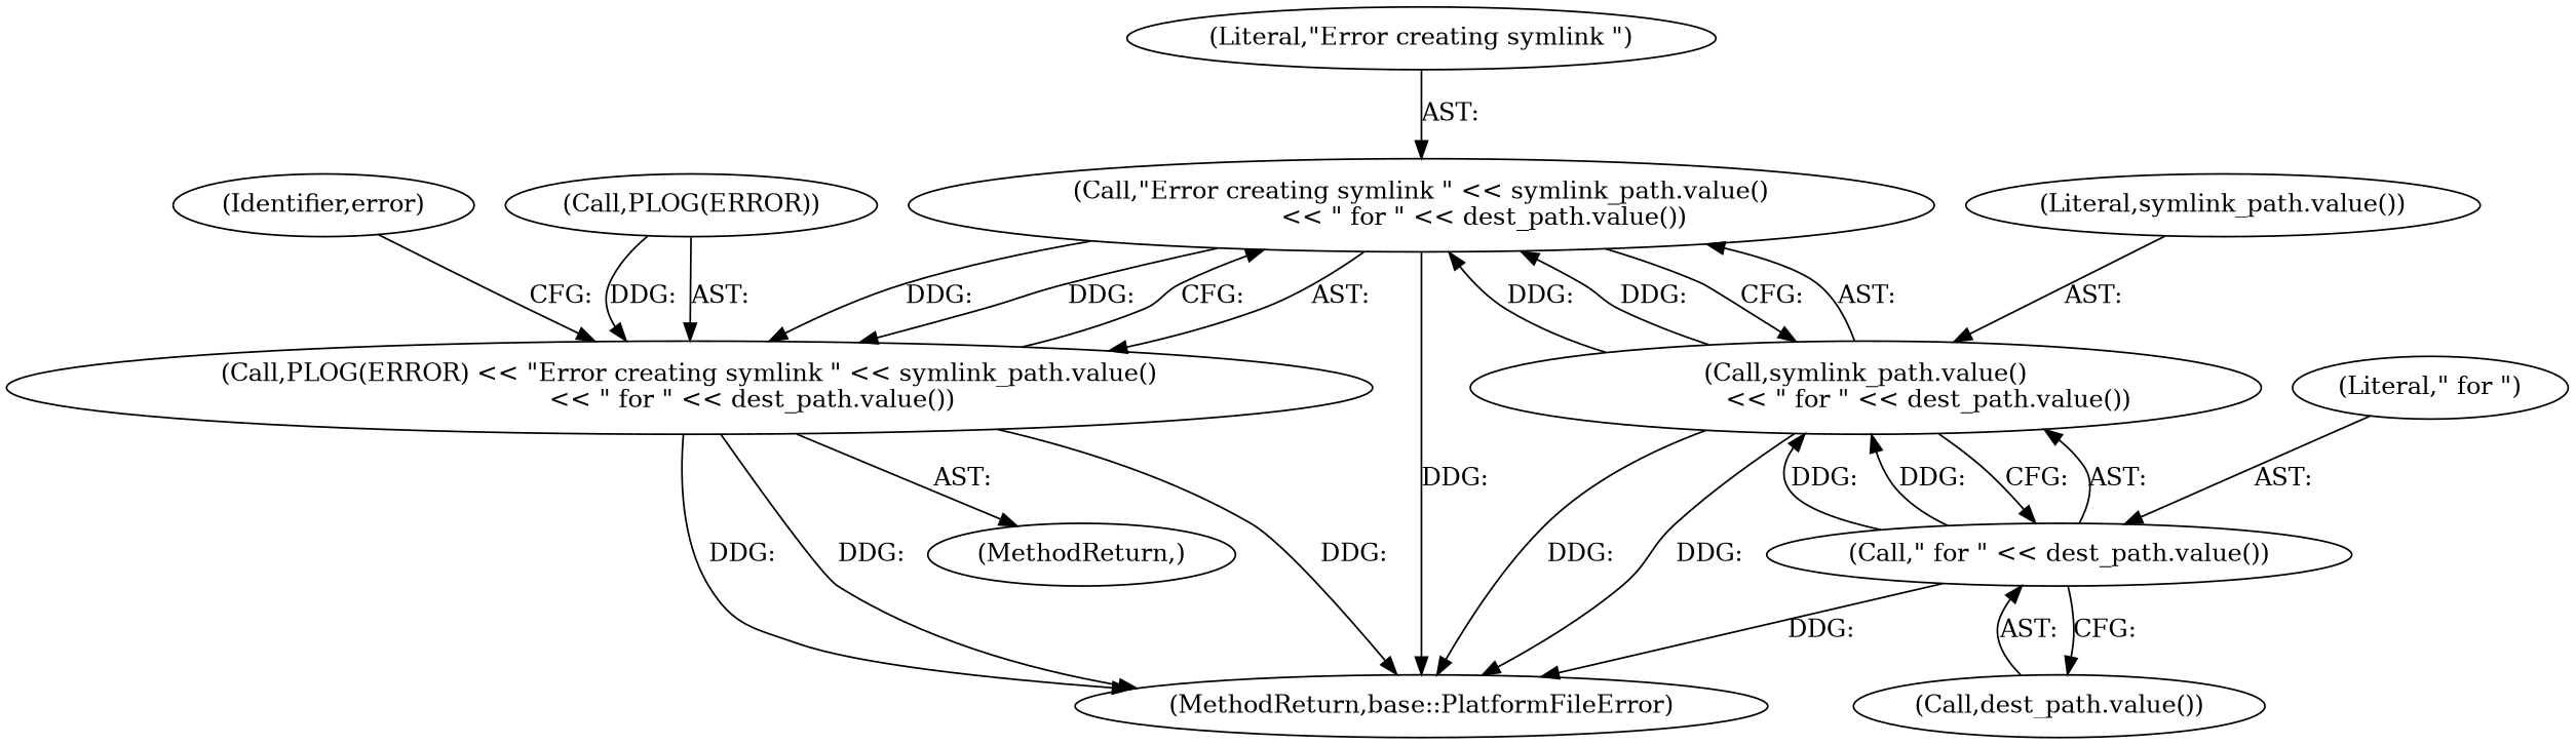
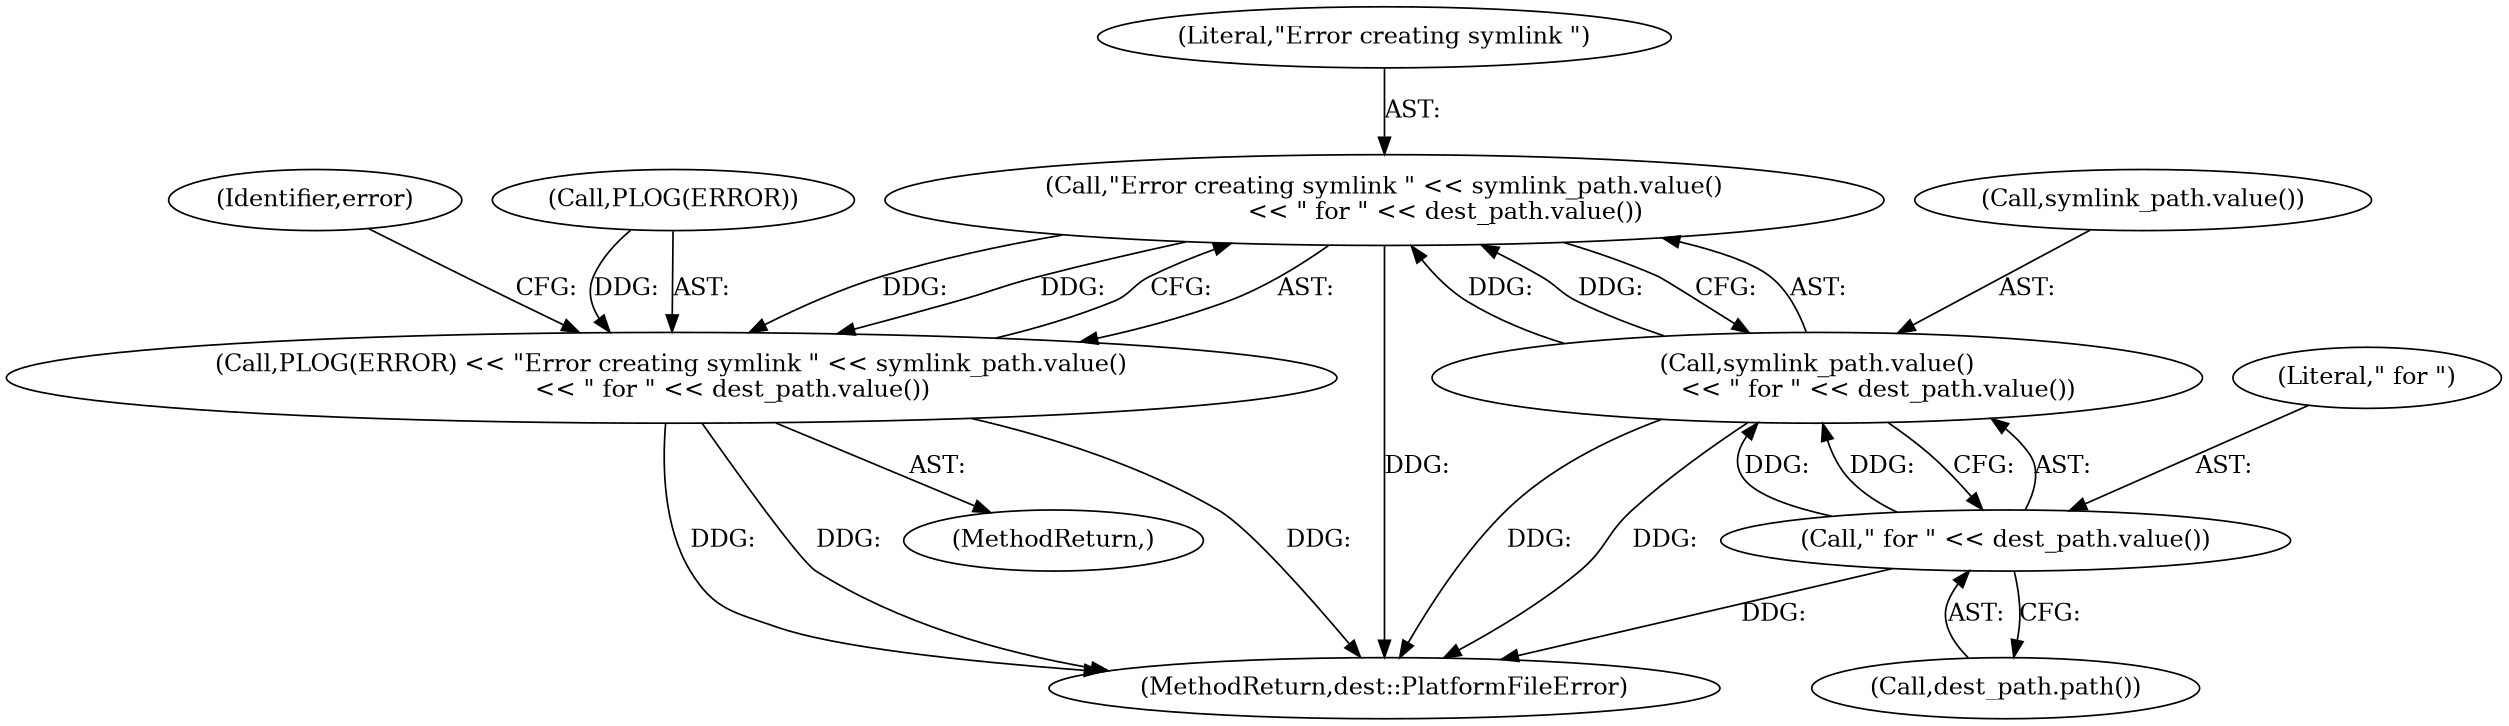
  digraph {
    n1 [label="(Call,\"Error creating symlink \" << symlink_path.value()\n                << \" for \" << dest_path.value())"]
    n2 [label="(Call,symlink_path.value()\n                << \" for \" << dest_path.value())"]
    n3 [label="(Call,PLOG(ERROR) << \"Error creating symlink \" << symlink_path.value()\n                << \" for \" << dest_path.value())"]
-   n4 [label="(MethodReturn,base::PlatformFileError)"]
+   n4 [label="(MethodReturn,dest::PlatformFileError)"]
    n5 [label="(Call,\" for \" << dest_path.value())"]
    n6 [label="(MethodReturn,)"]
-   n7 [label="(Call,dest_path.value())"]
-   n8 [label="(Literal,symlink_path.value())"]
+   n7 [label="(Call,dest_path.path())"]
+   n8 [label="(Call,symlink_path.value())"]
    n9 [label="(Literal,\"Error creating symlink \")"]
    n10 [label="(Identifier,error)"]
    n11 [label="(Call,PLOG(ERROR))"]
    n12 [label="(Literal,\" for \")"]
    n1 -> n2 [label="CFG: "]
    n1 -> n3 [label="AST: "]
    n1 -> n3 [label="DDG: "]
    n1 -> n3 [label="DDG: "]
    n1 -> n4 [label="DDG: "]
    n2 -> n1 [label="AST: "]
    n2 -> n1 [label="DDG: "]
    n2 -> n1 [label="DDG: "]
    n2 -> n4 [label="DDG: "]
    n2 -> n4 [label="DDG: "]
    n2 -> n5 [label="CFG: "]
    n3 -> n1 [label="CFG: "]
    n3 -> n4 [label="DDG: "]
    n3 -> n4 [label="DDG: "]
    n3 -> n4 [label="DDG: "]
    n3 -> n6 [label="AST: "]
    n5 -> n2 [label="AST: "]
    n5 -> n2 [label="DDG: "]
    n5 -> n2 [label="DDG: "]
    n5 -> n4 [label="DDG: "]
    n5 -> n7 [label="CFG: "]
    n7 -> n5 [label="AST: "]
    n8 -> n2 [label="AST: "]
    n9 -> n1 [label="AST: "]
    n10 -> n3 [label="CFG: "]
    n11 -> n3 [label="AST: "]
    n11 -> n3 [label="DDG: "]
    n12 -> n5 [label="AST: "]
  }
